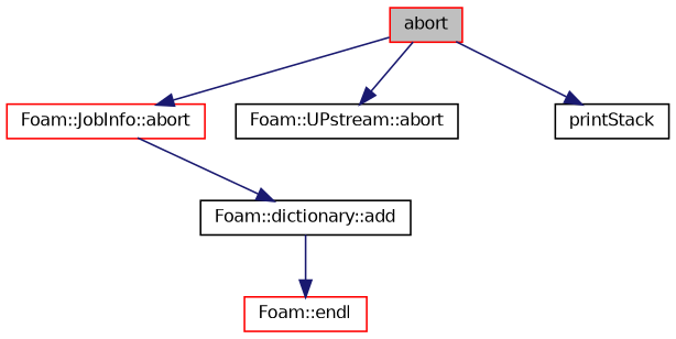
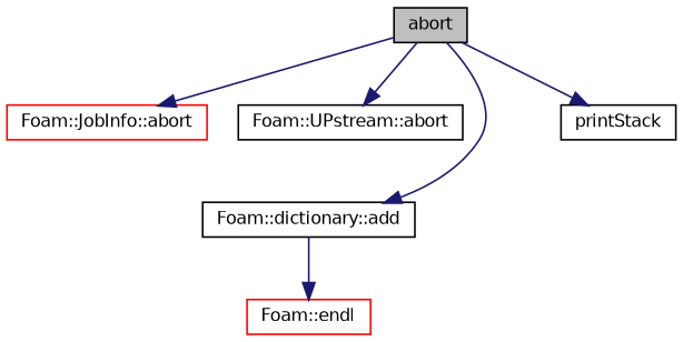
  digraph {
    rankdir=TB
    node [color=black fontname=Helvetica fontsize=10 shape=record]
    edge [color=midnightblue fontname=Helvetica fontsize=10 labelfontname=Helvetica labelfontsize=10 style=solid]
-   n1 [color=red fillcolor=grey75 fontcolor=black height=0.2 label=abort style=filled width=0.4]
+   n1 [fillcolor=grey75 fontcolor=black height=0.2 label=abort style=filled width=0.4]
    n2 [color=red height=0.2 label="Foam::JobInfo::abort" width=0.4]
    n3 [height=0.2 label="Foam::UPstream::abort" width=0.4]
    n4 [height=0.2 label="Foam::dictionary::add" width=0.4]
    n5 [height=0.2 label=printStack width=0.4]
    n6 [color=red height=0.2 label="Foam::endl" width=0.4]
    n1 -> n2
    n1 -> n3
-   n2 -> n4
+   n1 -> n4
    n1 -> n5
    n4 -> n6
  }
